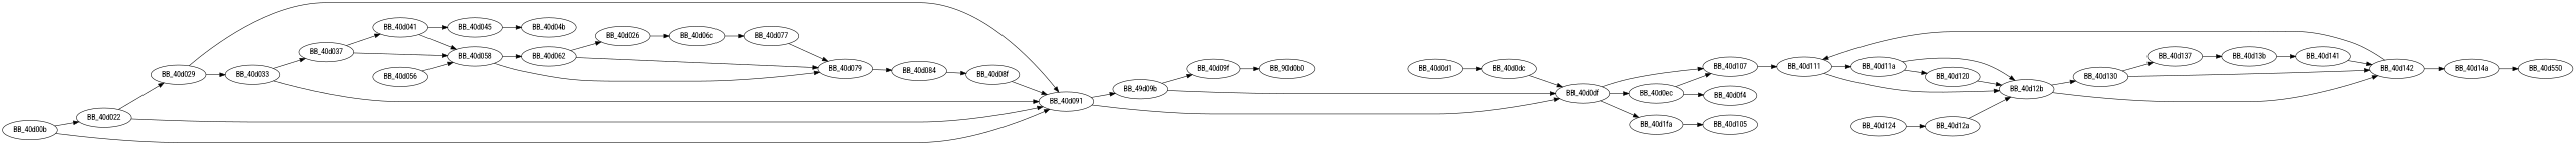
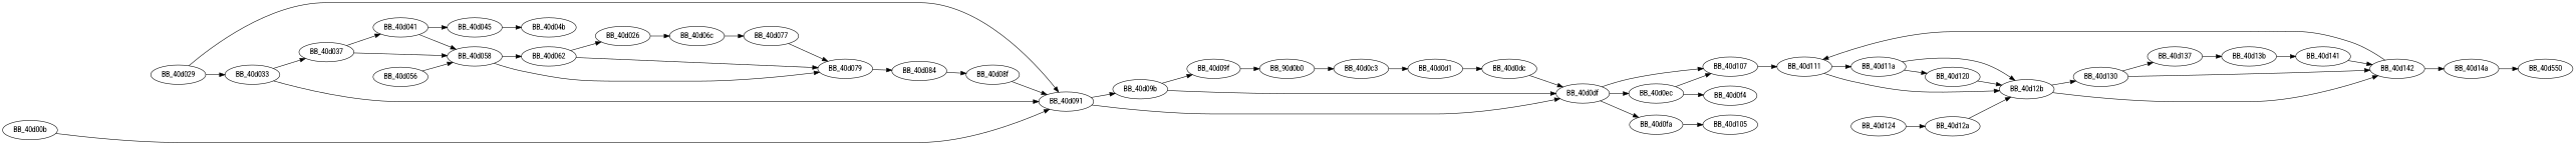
  digraph {
    fontname="Roboto Condensed"
    rankdir=LR
    node [fontname="Roboto Condensed"]
    edge [fontname="Roboto Condensed"]
    BB_40d00b
-   BB_40d022
    BB_40d091
    BB_40d029
-   BB_40d09b [label=BB_49d09b]
+   BB_40d09b
    BB_40d0df
    BB_40d033
    BB_40d09f
    BB_40d0ec
    BB_40d107
-   BB_40d0fa [label=BB_40d1fa]
+   BB_40d0fa
    BB_40d037
    BB_40d041
    BB_40d058
    BB_40d045
    BB_40d062
    BB_40d079
    BB_40d04b
    n19 [label=BB_40d026]
    BB_40d084
    BB_40d056
    BB_40d06c
    BB_40d08f
    BB_40d077
    n25 [label=BB_90d0b0]
    BB_40d0f4
    BB_40d111
+   BB_40d0c3
    BB_40d0d1
    BB_40d0dc
    BB_40d11a
    BB_40d12b
    BB_40d105
    BB_40d120
    BB_40d130
    BB_40d142
    BB_40d137
    BB_40d14a
    BB_40d124
    BB_40d12a
    BB_40d13b
    n42 [label=BB_40d550]
    BB_40d141
-   BB_40d00b -> BB_40d022
    BB_40d00b -> BB_40d091
-   BB_40d022 -> BB_40d091
-   BB_40d022 -> BB_40d029
    BB_40d091 -> BB_40d09b
    BB_40d091 -> BB_40d0df
    BB_40d029 -> BB_40d091
    BB_40d029 -> BB_40d033
    BB_40d09b -> BB_40d0df
    BB_40d09b -> BB_40d09f
    BB_40d0df -> BB_40d0ec
    BB_40d0df -> BB_40d107
    BB_40d0df -> BB_40d0fa
    BB_40d033 -> BB_40d091
    BB_40d033 -> BB_40d037
    BB_40d09f -> n25
    BB_40d0ec -> BB_40d107
    BB_40d0ec -> BB_40d0f4
    BB_40d107 -> BB_40d111
    BB_40d0fa -> BB_40d105
    BB_40d037 -> BB_40d041
    BB_40d037 -> BB_40d058
    BB_40d041 -> BB_40d058
    BB_40d041 -> BB_40d045
    BB_40d058 -> BB_40d062
    BB_40d058 -> BB_40d079
    BB_40d045 -> BB_40d04b
    BB_40d062 -> BB_40d079
    BB_40d062 -> n19
    BB_40d079 -> BB_40d084
    n19 -> BB_40d06c
    BB_40d084 -> BB_40d08f
    BB_40d056 -> BB_40d058
    BB_40d06c -> BB_40d077
    BB_40d08f -> BB_40d091
    BB_40d077 -> BB_40d079
+   n25 -> BB_40d0c3
    BB_40d111 -> BB_40d11a
    BB_40d111 -> BB_40d12b
+   BB_40d0c3 -> BB_40d0d1
    BB_40d0d1 -> BB_40d0dc
    BB_40d0dc -> BB_40d0df
    BB_40d11a -> BB_40d12b
    BB_40d11a -> BB_40d120
    BB_40d12b -> BB_40d130
    BB_40d12b -> BB_40d142
    BB_40d120 -> BB_40d12b
    BB_40d130 -> BB_40d142
    BB_40d130 -> BB_40d137
    BB_40d142 -> BB_40d111
    BB_40d142 -> BB_40d14a
    BB_40d137 -> BB_40d13b
    BB_40d14a -> n42
    BB_40d124 -> BB_40d12a
    BB_40d12a -> BB_40d12b
    BB_40d13b -> BB_40d141
    BB_40d141 -> BB_40d142
  }
